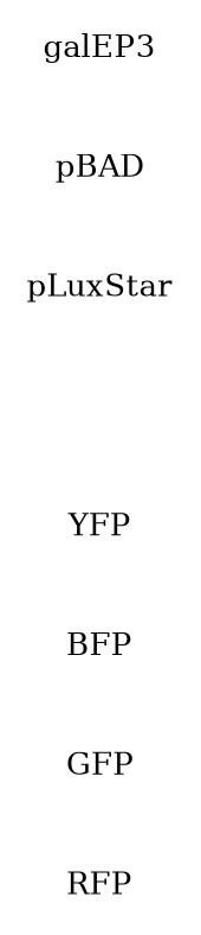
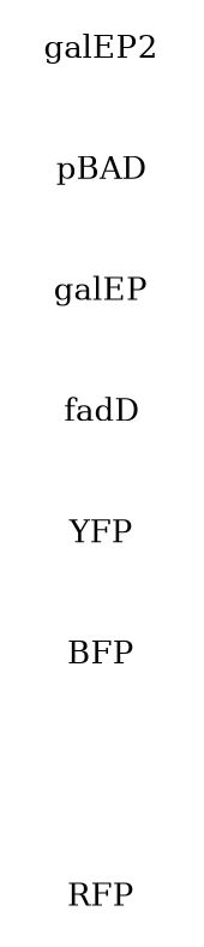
  digraph {
    rankdir=LR
    splines=ortho
    node [shape=none]
    n1 [label=RFP]
-   n2 [label=GFP]
    n3 [label=BFP]
    n4 [label=YFP]
-   n6 [label=pLuxStar]
+   n5 [label=fadD]
+   n6 [label=galEP]
    n7 [label=pBAD]
-   n8 [label=galEP3]
+   n8 [label=galEP2]
  }
